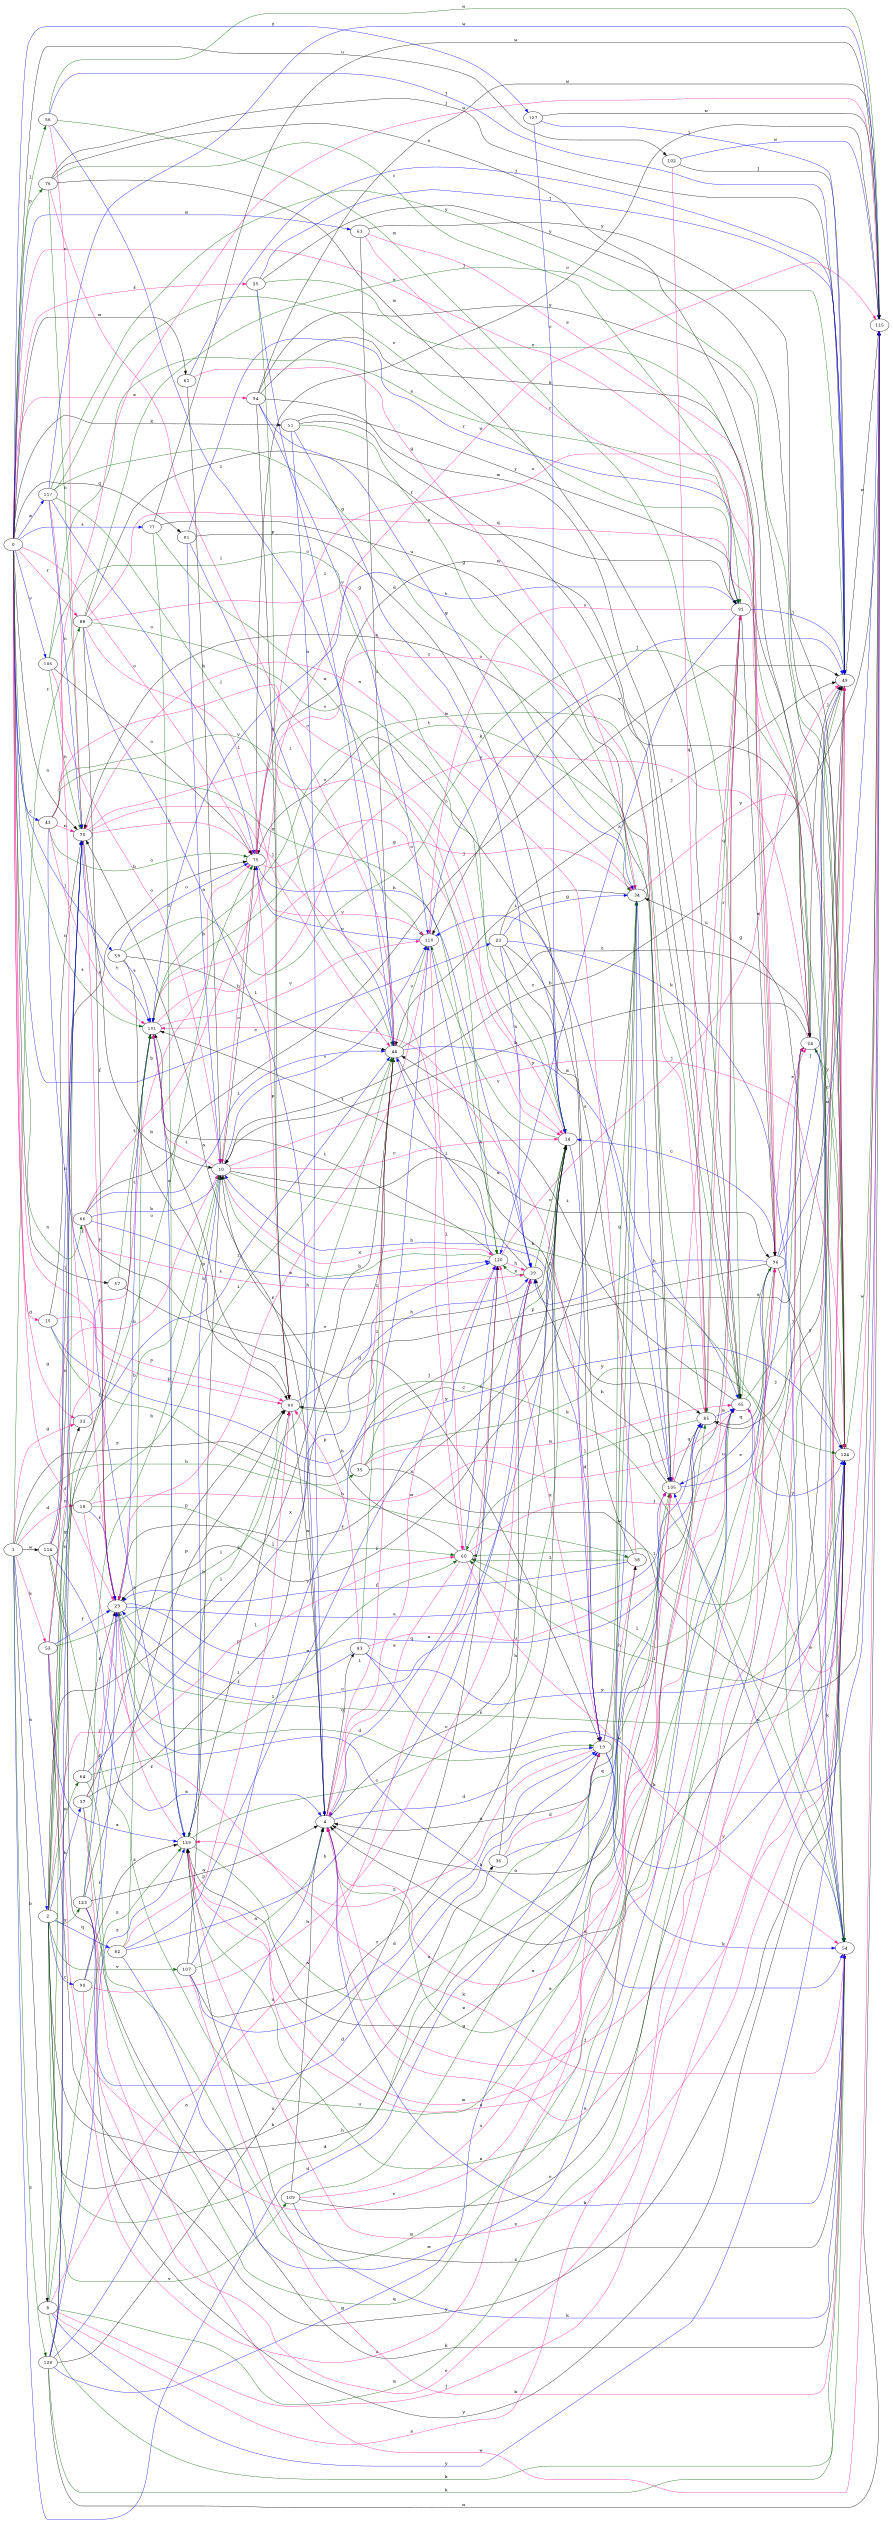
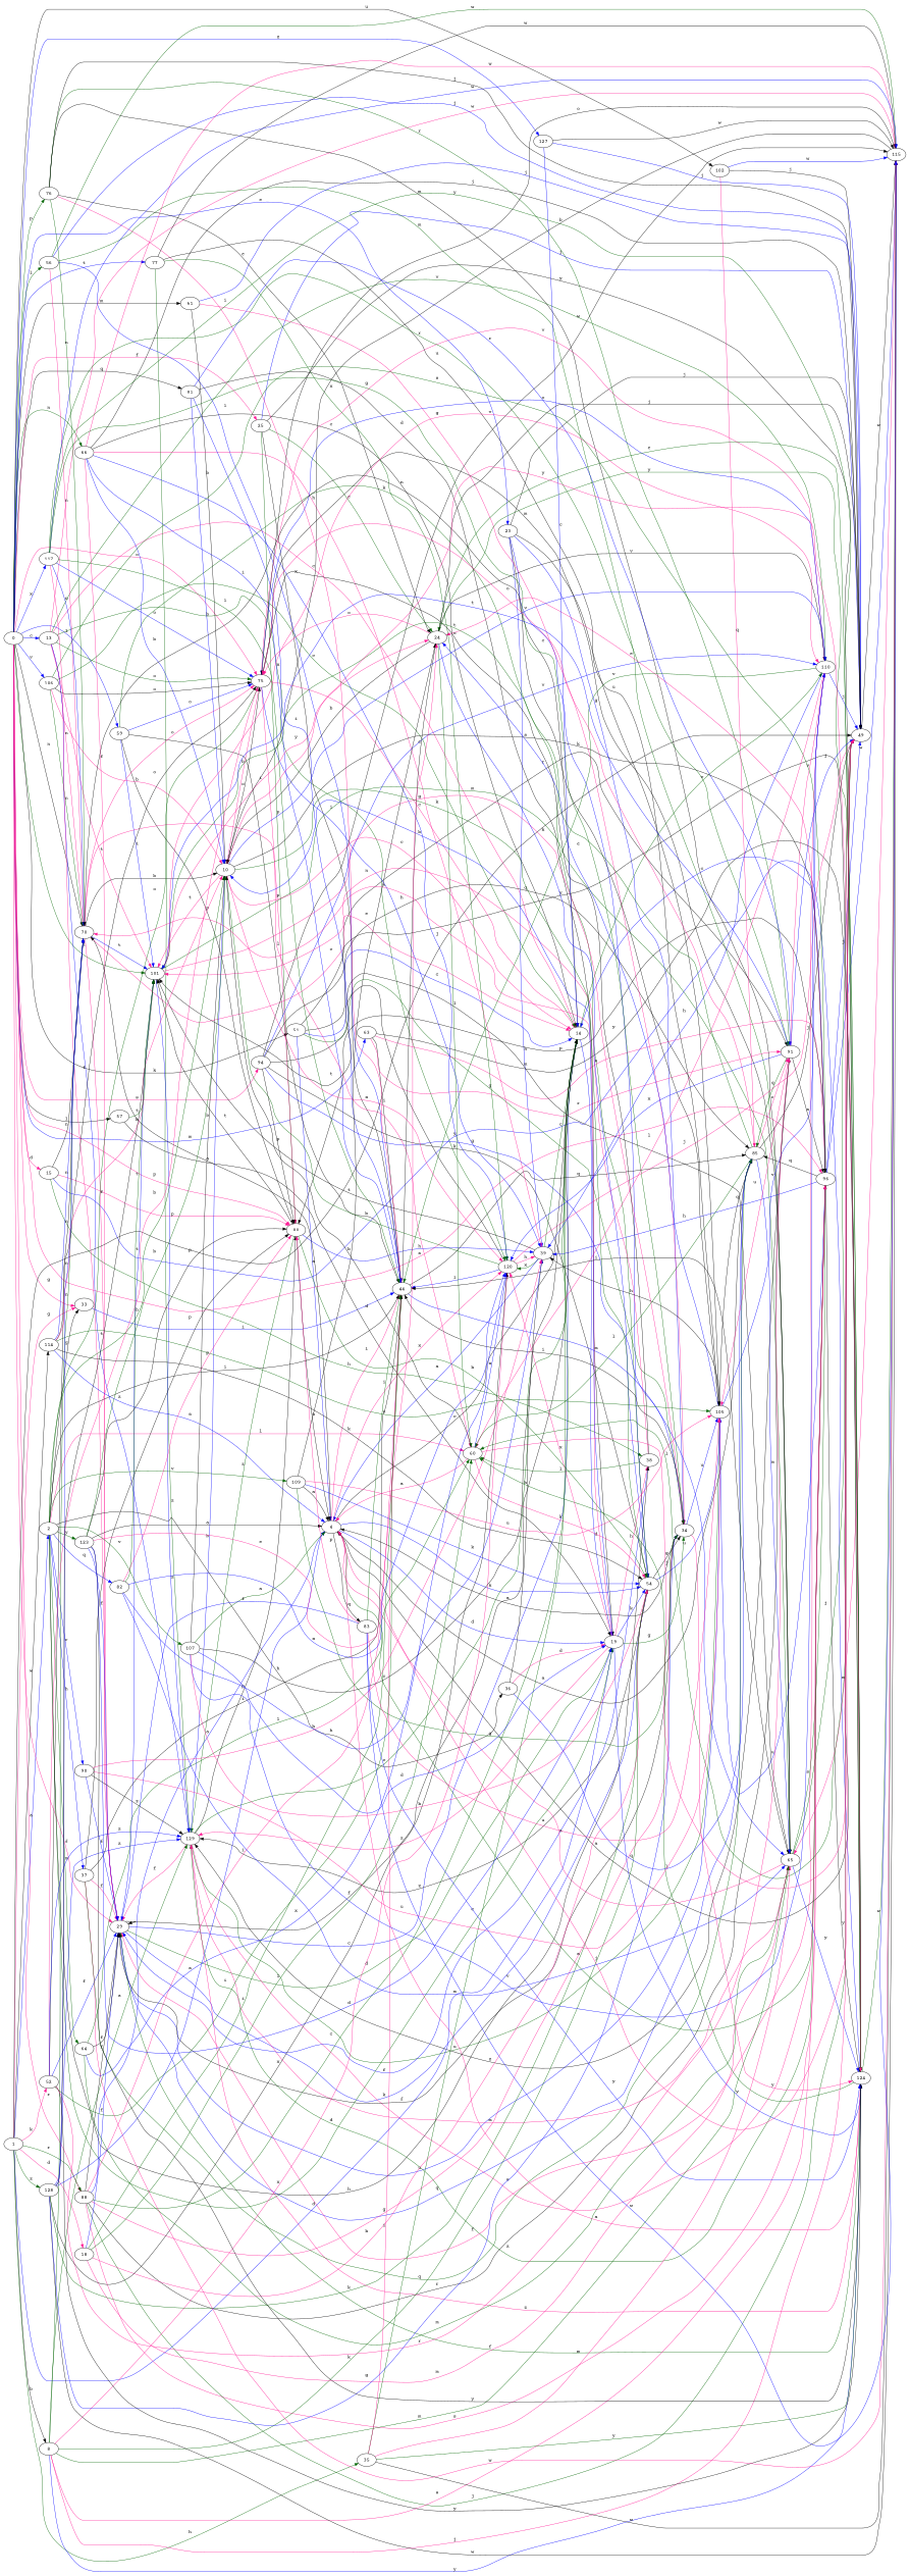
  strict digraph {
    fontname="Courier Prime"
    rankdir=LR
    node [fontname="Courier Prime"]
    edge [color=blue fontname="Courier Prime"]
    0
-   13 [label=43]
+   13
    15
    23
    25
    29
    33
    51
    56
    57
    59
    61
    63
    66
    70
    75
    76
    80
    81
    88
    94
    96
    n23 [label=77]
    101
    102
    106
    117
    127
    14
    120
    129
    110
    115
    38
    124
    49
    54
    34
    39
    105
    44
    24
    19
    85
    4
    91
    65
    10
    60
    1
    2
    8
    18
    35
    52
    114
    128
    36
    37
    64
    82
    90
    107
    109
    123
    83
    0 -> 13 [label=c]
    0 -> 15 [color=deeppink label=d]
    0 -> 23 [label=e]
    0 -> 25 [color=deeppink label=f]
    0 -> 29 [color=deeppink label=f]
    0 -> 33 [color=deeppink label=g]
    0 -> 51 [color=black label=k]
    0 -> 56 [color=darkgreen label=l]
    0 -> 57 [color=black label=l]
    0 -> 59 [label=l]
    0 -> 61 [color=black label=m]
    0 -> 63 [label=m]
    0 -> 66 [color=darkgreen label=n]
    0 -> 70 [color=black label=n]
    0 -> 75 [color=deeppink label=o]
    0 -> 76 [color=darkgreen label=p]
    0 -> 80 [color=deeppink label=p]
    0 -> 81 [color=black label=q]
    0 -> 88 [color=deeppink label=r]
    0 -> 94 [color=deeppink label=s]
    0 -> 96 [color=deeppink label=s]
    0 -> n23 [label=t]
    0 -> 101 [color=darkgreen label=t]
    0 -> 102 [color=black label=u]
    0 -> 106 [label=v]
    0 -> 117 [label=x]
    0 -> 127 [label=z]
    13 -> 70 [color=deeppink label=n]
    13 -> 75 [color=darkgreen label=o]
    13 -> 101 [color=deeppink label=t]
    13 -> 14 [color=deeppink label=c]
    13 -> 120 [color=darkgreen label=x]
    13 -> 129 [label=z]
    13 -> 110 [color=darkgreen label=v]
    13 -> 115 [color=deeppink label=w]
    15 -> 70 [color=black label=n]
    15 -> 80 [color=deeppink label=p]
    15 -> 38 [color=darkgreen label=h]
    15 -> 124 [label=y]
    23 -> 14 [color=black label=c]
    23 -> 49 [color=black label=j]
    23 -> 54 [label=k]
    23 -> 34 [label=g]
    23 -> 39 [label=h]
    23 -> 105 [color=black label=u]
    25 -> 80 [color=darkgreen label=p]
    25 -> 124 [color=black label=y]
    25 -> 49 [label=j]
-   25 -> 44 [label=i]
+   25 -> 44 [color=black label=i]
    25 -> 24 [color=darkgreen label=e]
    29 -> 101 [label=t]
    29 -> 14 [label=c]
    29 -> 54 [label=k]
    29 -> 105 [label=u]
    29 -> 19 [color=darkgreen label=d]
    29 -> 85 [label=q]
    33 -> 44 [label=i]
    51 -> 14 [label=c]
    51 -> 34 [color=darkgreen label=g]
    51 -> 85 [color=black label=q]
    51 -> 4 [label=a]
    51 -> 91 [color=black label=r]
    56 -> 70 [color=deeppink label=n]
    56 -> 115 [color=darkgreen label=w]
    56 -> 49 [label=j]
    56 -> 44 [label=i]
    56 -> 65 [color=darkgreen label=m]
    57 -> 101 [color=darkgreen label=t]
    57 -> 19 [color=black label=d]
    59 -> 75 [label=o]
    59 -> 80 [color=black label=p]
    59 -> 101 [label=t]
    59 -> 54 [color=darkgreen label=k]
    59 -> 44 [color=black label=i]
    61 -> 49 [label=j]
    61 -> 34 [color=deeppink label=g]
    61 -> 10 [color=black label=b]
    63 -> 96 [color=deeppink label=s]
    63 -> 124 [color=black label=y]
    63 -> 44 [color=black label=i]
    63 -> 91 [color=deeppink label=r]
    66 -> 29 [color=deeppink label=f]
    66 -> 14 [color=black label=c]
    66 -> 120 [label=x]
    66 -> 115 [color=deeppink label=w]
    66 -> 49 [color=black label=j]
    66 -> 39 [color=deeppink label=h]
    66 -> 44 [label=i]
    66 -> 10 [label=b]
    70 -> 29 [color=deeppink label=f]
    70 -> 75 [color=deeppink label=o]
    70 -> 101 [label=t]
    70 -> 14 [color=deeppink label=c]
    70 -> 10 [color=black label=b]
    70 -> 60 [color=deeppink label=l]
    75 -> 80 [color=deeppink label=p]
    75 -> 14 [color=deeppink label=c]
    75 -> 110 [color=deeppink label=v]
    75 -> 39 [label=h]
    75 -> 65 [color=black label=m]
    75 -> 10 [color=deeppink label=b]
    76 -> 70 [color=darkgreen label=n]
    76 -> 49 [color=black label=j]
    76 -> 44 [color=deeppink label=i]
    76 -> 24 [color=black label=e]
    76 -> 91 [color=darkgreen label=r]
    76 -> 65 [color=black label=m]
    80 -> 101 [color=black label=t]
    80 -> 129 [color=darkgreen label=z]
    80 -> 54 [color=darkgreen label=k]
    80 -> 39 [label=h]
    80 -> 4 [color=black label=a]
    81 -> 44 [label=i]
    81 -> 19 [color=black label=d]
    81 -> 91 [label=r]
    81 -> 10 [label=b]
    88 -> 29 [color=black label=f]
    88 -> 96 [color=deeppink label=s]
    88 -> 14 [color=darkgreen label=c]
    88 -> 49 [color=darkgreen label=j]
    88 -> 34 [color=deeppink label=g]
    88 -> 44 [color=deeppink label=i]
    88 -> 4 [label=a]
    88 -> 91 [color=black label=r]
    94 -> 80 [color=black label=p]
    94 -> 110 [label=v]
    94 -> 115 [color=black label=w]
    94 -> 124 [color=black label=y]
    94 -> 54 [color=black label=k]
    94 -> 34 [label=g]
    94 -> 65 [color=black label=m]
    96 -> 80 [color=black label=p]
    96 -> 14 [label=c]
    96 -> 129 [color=darkgreen label=z]
    96 -> 115 [label=w]
    96 -> 124 [color=black label=y]
    96 -> 49 [label=j]
    96 -> 39 [label=h]
    96 -> 105 [label=u]
    96 -> 24 [color=deeppink label=e]
    96 -> 85 [color=black label=q]
    96 -> 4 [color=darkgreen label=a]
    n23 -> 120 [color=darkgreen label=x]
    n23 -> 129 [color=darkgreen label=z]
    n23 -> 115 [color=black label=w]
    n23 -> 105 [color=black label=u]
    101 -> 129 [label=z]
    101 -> 110 [color=deeppink label=v]
    101 -> 34 [color=deeppink label=g]
    101 -> 24 [color=deeppink label=y]
    101 -> 65 [color=darkgreen label=m]
    102 -> 115 [label=w]
    102 -> 49 [color=black label=j]
    102 -> 85 [color=deeppink label=q]
    106 -> 70 [color=darkgreen label=n]
    106 -> 75 [color=black label=o]
    106 -> 96 [color=darkgreen label=s]
    106 -> 14 [color=darkgreen label=c]
    106 -> 10 [color=deeppink label=b]
    117 -> 29 [color=deeppink label=f]
    117 -> 70 [label=n]
    117 -> 75 [label=o]
    117 -> 115 [label=w]
    117 -> 124 [color=darkgreen label=y]
    117 -> 34 [color=darkgreen label=g]
    117 -> 44 [color=darkgreen label=i]
    117 -> 91 [color=darkgreen label=r]
    127 -> 14 [label=c]
    127 -> 115 [color=black label=w]
    127 -> 49 [label=j]
    14 -> 29 [color=black label=f]
    14 -> 110 [color=darkgreen label=v]
    14 -> 19 [label=d]
    120 -> 101 [color=black label=t]
    120 -> 49 [color=deeppink label=j]
    120 -> 39 [color=deeppink label=h]
    120 -> 44 [label=i]
    120 -> 10 [color=darkgreen label=b]
    129 -> 29 [color=deeppink label=f]
    129 -> 80 [color=black label=p]
    129 -> 96 [color=deeppink label=s]
    129 -> 14 [color=darkgreen label=c]
    129 -> 105 [color=darkgreen label=u]
    129 -> 65 [color=deeppink label=m]
    129 -> 10 [label=b]
    110 -> 29 [color=deeppink label=f]
    110 -> 75 [label=o]
    110 -> 49 [label=j]
    110 -> 39 [label=h]
    110 -> 60 [color=deeppink label=l]
    115 -> 75 [color=black label=o]
    115 -> 65 [color=deeppink label=m]
    115 -> 10 [color=black label=b]
    38 -> 29 [label=f]
    38 -> 70 [color=deeppink label=n]
    38 -> 75 [color=black label=o]
    38 -> 60 [color=darkgreen label=l]
    124 -> 29 [color=darkgreen label=f]
    124 -> 129 [color=deeppink label=z]
    124 -> 115 [color=darkgreen label=w]
    124 -> 24 [color=darkgreen label=e]
    124 -> 4 [color=deeppink label=a]
    124 -> 60 [color=darkgreen label=l]
    49 -> 115 [color=black label=w]
    49 -> 4 [color=black label=a]
    49 -> 60 [color=darkgreen label=l]
    54 -> 129 [color=black label=z]
    54 -> 34 [color=black label=g]
    54 -> 105 [label=u]
    34 -> 29 [color=black label=f]
    34 -> 124 [color=deeppink label=y]
    34 -> 105 [label=u]
    34 -> 44 [color=black label=i]
    34 -> 4 [color=black label=a]
    39 -> 101 [color=black label=t]
    39 -> 14 [color=darkgreen label=c]
    39 -> 120 [color=darkgreen label=x]
    39 -> 4 [label=a]
    105 -> 70 [color=black label=n]
    105 -> 110 [label=v]
    105 -> 39 [color=black label=h]
    105 -> 24 [label=e]
    105 -> 85 [color=black label=q]
-   44 -> 110 [color=darkgreen label=v]
+   110 -> 44 [color=darkgreen label=v]
    44 -> 24 [color=black label=e]
    44 -> 85 [color=black label=q]
    44 -> 65 [label=m]
    24 -> 75 [color=deeppink label=o]
    24 -> 110 [color=black label=v]
    24 -> 124 [color=darkgreen label=y]
    24 -> 49 [color=black label=j]
    24 -> 54 [label=k]
    24 -> 10 [color=black label=b]
    24 -> 60 [color=darkgreen label=l]
    19 -> 101 [color=deeppink label=t]
    19 -> 120 [color=deeppink label=x]
    19 -> 129 [color=deeppink label=z]
    19 -> 38 [color=deeppink label=h]
    19 -> 124 [label=y]
    19 -> 54 [label=k]
    19 -> 34 [color=darkgreen label=g]
    19 -> 10 [label=b]
    85 -> 75 [color=deeppink label=o]
    85 -> 101 [color=darkgreen label=t]
    85 -> 49 [color=black label=j]
    85 -> 4 [color=black label=a]
    85 -> 91 [color=deeppink label=r]
    85 -> 65 [label=m]
    85 -> 60 [color=darkgreen label=l]
    4 -> 70 [color=black label=a]
    4 -> 14 [color=black label=c]
    4 -> 120 [color=deeppink label=x]
    4 -> 49 [color=deeppink label=j]
    4 -> 54 [label=k]
    4 -> 44 [color=deeppink label=i]
    4 -> 19 [label=d]
    4 -> 83 [color=black label=q]
    91 -> 96 [color=black label=s]
    91 -> 101 [label=t]
    91 -> 120 [label=x]
    91 -> 129 [color=black label=z]
    91 -> 110 [color=deeppink label=v]
    91 -> 49 [label=j]
    91 -> 105 [color=deeppink label=u]
    91 -> 85 [color=darkgreen label=q]
    65 -> 96 [color=darkgreen label=s]
    65 -> 124 [label=y]
    65 -> 49 [color=darkgreen label=j]
    65 -> 44 [color=black label=i]
    65 -> 4 [color=deeppink label=a]
    10 -> 75 [color=black label=o]
    10 -> 96 [color=black label=s]
    10 -> 101 [color=deeppink label=t]
    10 -> 14 [color=deeppink label=c]
    10 -> 120 [color=deeppink label=x]
    10 -> 110 [label=v]
    10 -> 124 [color=deeppink label=y]
    10 -> 54 [color=darkgreen label=k]
    60 -> 120 [label=x]
    60 -> 49 [color=deeppink label=j]
    60 -> 54 [color=deeppink label=k]
    60 -> 4 [color=deeppink label=a]
    60 -> 10 [color=black label=b]
    1 -> 33 [color=deeppink label=g]
    1 -> 88 [color=darkgreen label=r]
    1 -> 49 [color=black label=j]
    1 -> 19 [label=d]
    1 -> 2 [label=a]
    1 -> 8 [color=black label=b]
    1 -> 18 [color=deeppink label=d]
    1 -> 35 [color=darkgreen label=h]
    1 -> 52 [color=deeppink label=k]
    1 -> 114 [color=black label=w]
    1 -> 128 [color=darkgreen label=z]
    2 -> 33 [color=black label=g]
    2 -> 75 [color=darkgreen label=o]
    2 -> 38 [color=black label=h]
    2 -> 44 [color=black label=i]
    2 -> 19 [color=darkgreen label=d]
    2 -> 10 [color=darkgreen label=b]
    2 -> 60 [color=deeppink label=l]
    2 -> 36 [color=black label=h]
    2 -> 37 [label=h]
    2 -> 64 [color=darkgreen label=m]
    2 -> 82 [label=q]
    2 -> 90 [label=r]
    2 -> 107 [color=darkgreen label=v]
    2 -> 109 [color=darkgreen label=v]
    2 -> 123 [color=darkgreen label=y]
    8 -> 70 [color=darkgreen label=n]
    8 -> 96 [color=deeppink label=s]
    8 -> 120 [color=deeppink label=x]
    8 -> 129 [color=darkgreen label=z]
    8 -> 124 [label=y]
    8 -> 49 [color=deeppink label=j]
    8 -> 54 [color=darkgreen label=k]
    8 -> 65 [color=darkgreen label=m]
    18 -> 29 [label=f]
    18 -> 54 [color=deeppink label=k]
    18 -> 44 [color=darkgreen label=i]
    18 -> 65 [color=deeppink label=m]
    18 -> 60 [color=darkgreen label=l]
    35 -> 14 [color=darkgreen label=c]
    35 -> 115 [color=black label=w]
    35 -> 124 [color=darkgreen label=y]
    35 -> 44 [color=deeppink label=i]
    35 -> 65 [color=deeppink label=m]
    52 -> 29 [label=f]
    52 -> 70 [color=black label=n]
    52 -> 75 [color=deeppink label=b]
    52 -> 129 [label=z]
    52 -> 124 [color=black label=y]
    52 -> 44 [color=darkgreen label=i]
    52 -> 91 [color=deeppink label=r]
    114 -> 70 [label=n]
    114 -> 75 [color=black label=o]
    114 -> 54 [color=black label=k]
    114 -> 105 [color=darkgreen label=u]
    114 -> 4 [label=a]
    114 -> 10 [color=deeppink label=b]
    128 -> 70 [label=n]
    128 -> 101 [color=black label=t]
    128 -> 120 [color=black label=x]
    128 -> 129 [label=z]
    128 -> 115 [color=black label=w]
    128 -> 54 [color=darkgreen label=k]
    128 -> 34 [label=g]
    128 -> 4 [label=a]
    36 -> 39 [color=black label=h]
    36 -> 19 [color=deeppink label=d]
    36 -> 85 [label=q]
    37 -> 29 [color=deeppink label=f]
    37 -> 80 [color=black label=p]
    37 -> 115 [color=deeppink label=w]
    37 -> 44 [color=black label=i]
    37 -> 85 [color=darkgreen label=q]
    64 -> 29 [color=black label=f]
    64 -> 120 [label=x]
    64 -> 65 [color=darkgreen label=m]
    64 -> 60 [color=darkgreen label=l]
    82 -> 80 [color=deeppink label=p]
    82 -> 101 [color=darkgreen label=t]
    82 -> 120 [label=x]
    82 -> 39 [label=h]
    82 -> 65 [label=m]
    90 -> 29 [label=f]
    90 -> 129 [color=black label=z]
    90 -> 39 [color=deeppink label=h]
    90 -> 105 [color=deeppink label=u]
    107 -> 14 [color=black label=c]
    107 -> 110 [label=v]
    107 -> 54 [color=deeppink label=k]
    107 -> 19 [label=d]
    107 -> 4 [color=darkgreen label=a]
    107 -> 10 [color=black label=b]
    109 -> 54 [label=k]
    109 -> 34 [color=darkgreen label=g]
    109 -> 105 [color=deeppink label=u]
    109 -> 24 [color=black label=e]
    109 -> 4 [color=black label=a]
    123 -> 29 [label=f]
    123 -> 80 [color=black label=p]
    123 -> 124 [color=black label=y]
    123 -> 24 [color=deeppink label=e]
    123 -> 19 [label=d]
    123 -> 4 [color=black label=a]
    123 -> 10 [color=darkgreen label=b]
    83 -> 29 [label=f]
    83 -> 80 [color=deeppink label=p]
    83 -> 115 [label=w]
    83 -> 124 [label=y]
    83 -> 105 [color=deeppink label=u]
    83 -> 44 [color=darkgreen label=i]
  }
